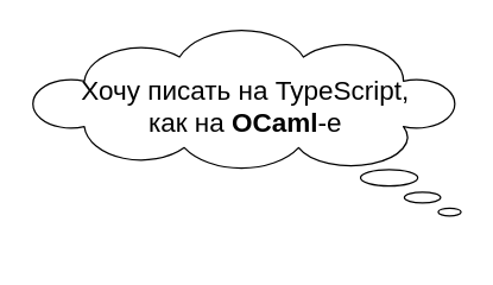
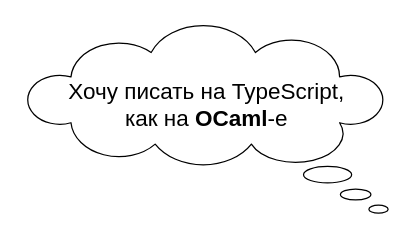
  <mxCell id="0" />
  <mxCell id="1" parent="0" />
- <mxCell id="2" value="Хочу писать на TypeScript,&lt;div&gt;как на &lt;b&gt;OCaml&lt;/b&gt;-е&lt;/div&gt;&lt;div&gt;&lt;br&gt;&lt;/div&gt;" style="whiteSpace=wrap;html=1;shape=mxgraph.basic.cloud_callout;fontSize=18;direction=east;flipH=1;" vertex="1" parent="1"><mxGeometry x="20" y="20" width="290" height="125" as="geometry" /></mxCell>
+ <mxCell id="2" value="Хочу писать на TypeScript,&lt;div&gt;как на &lt;b&gt;OCaml&lt;/b&gt;-е&lt;/div&gt;&lt;div&gt;&lt;br&gt;&lt;/div&gt;" style="whiteSpace=wrap;html=1;shape=mxgraph.basic.cloud_callout;fontSize=18;direction=east;flipH=1;" vertex="1" parent="1"><mxGeometry x="20" y="20" width="290" height="150" as="geometry" /></mxCell>
